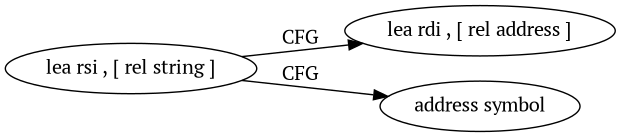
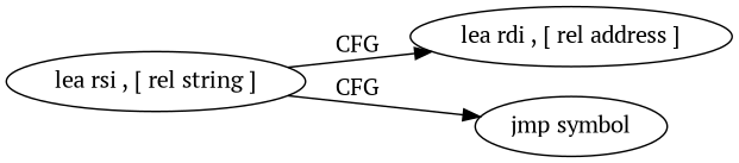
  digraph {
    fontname="PT Serif"
    rankdir=LR
    node [fontname="PT Serif"]
    edge [fontname="PT Serif"]
    n1 [label="lea rsi , [ rel string ]"]
    n2 [label="lea rdi , [ rel address ]"]
-   n3 [label="address symbol"]
+   n3 [label="jmp symbol"]
    n1 -> n2 [label=CFG]
    n1 -> n3 [label=CFG]
  }
